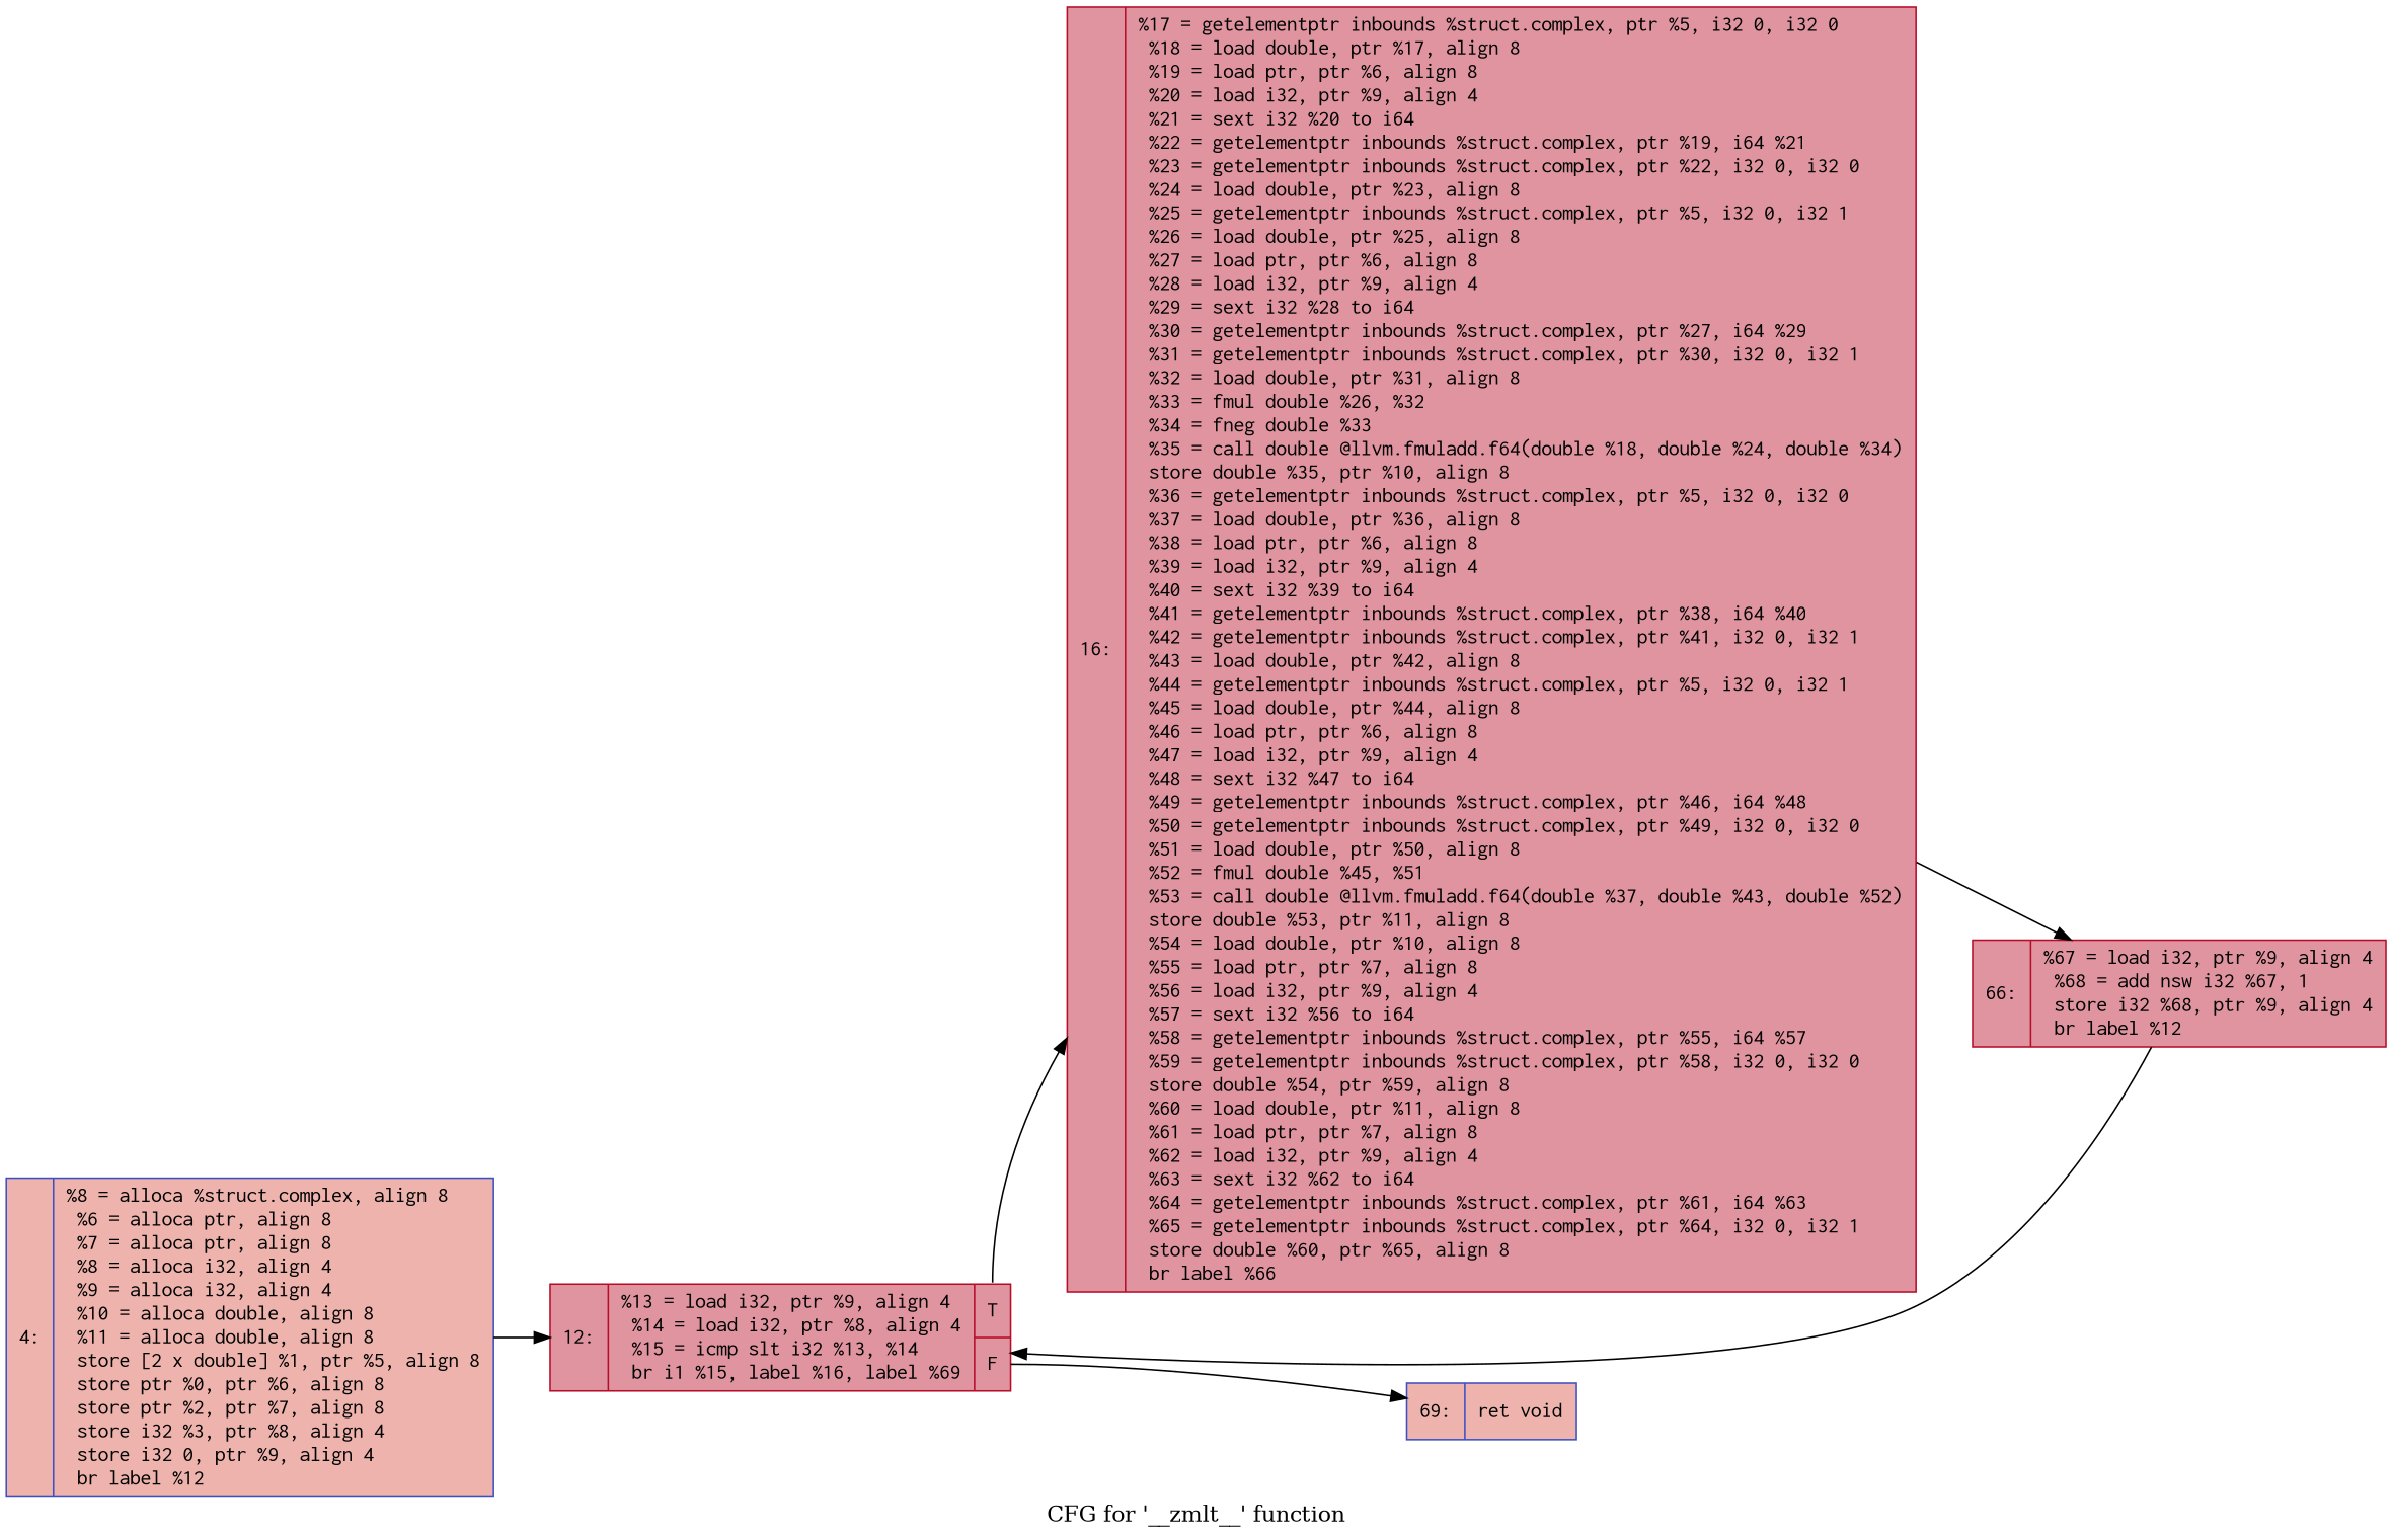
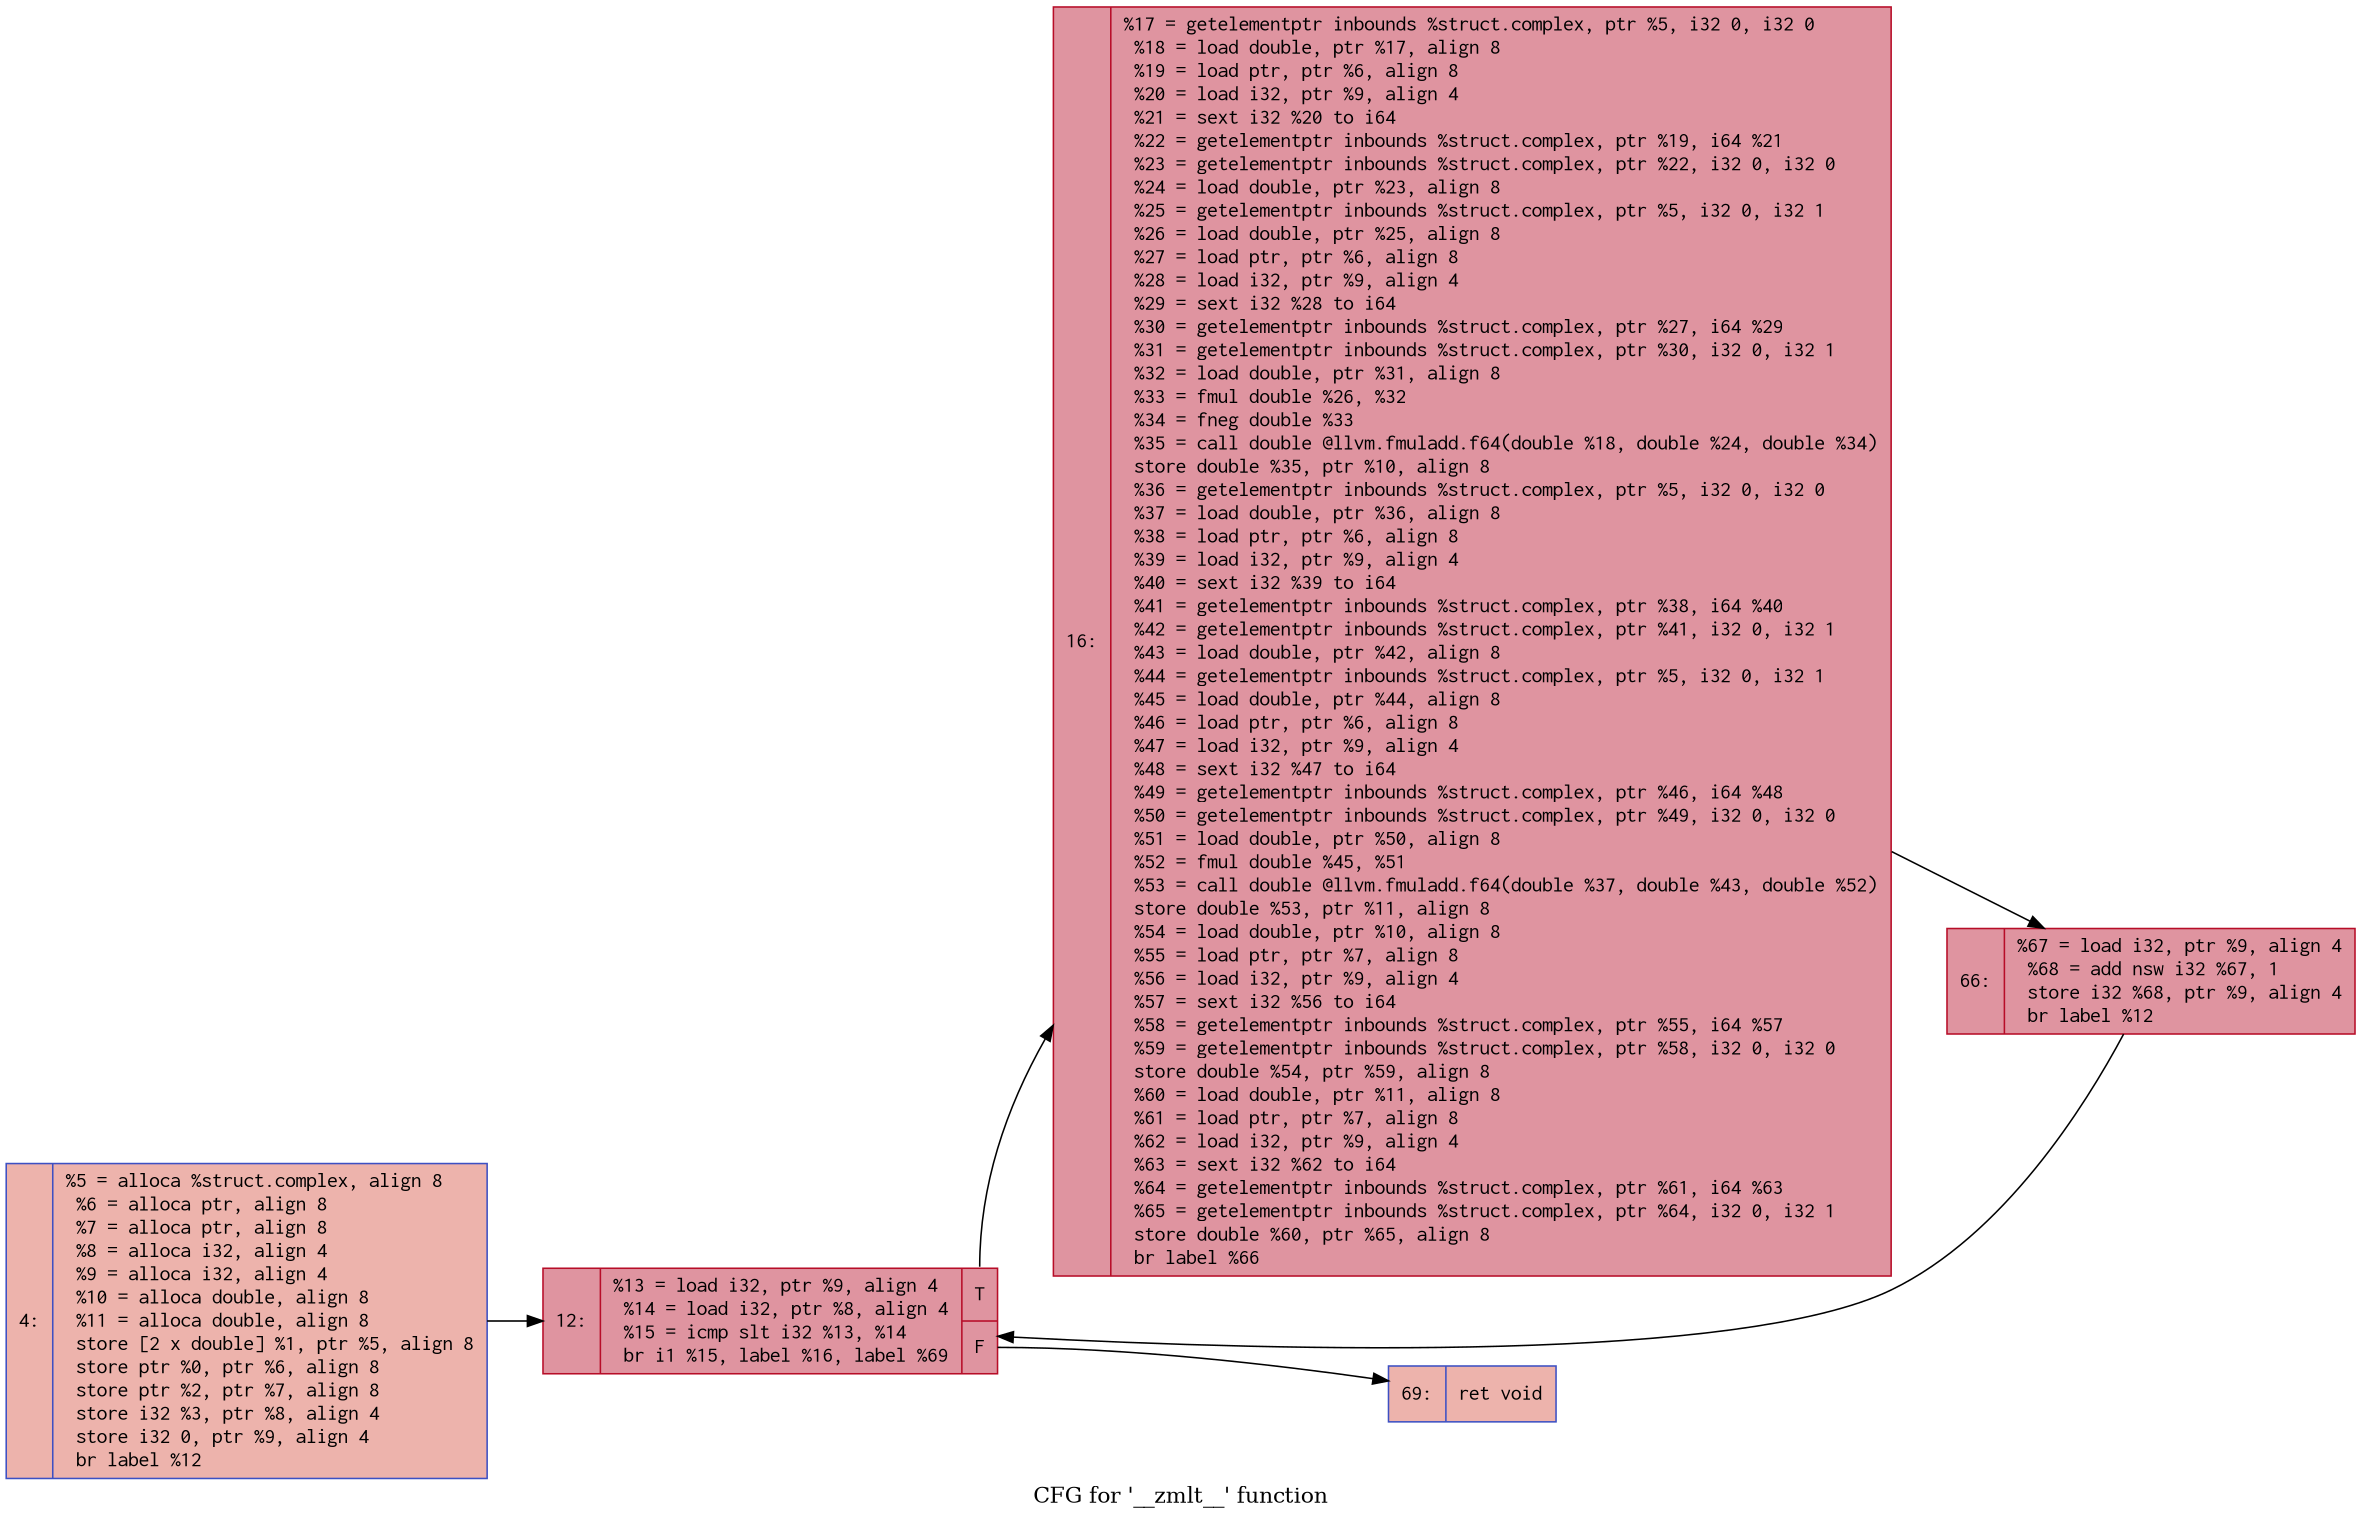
  digraph {
    label="CFG for '__zmlt__' function"
    rankdir=LR
    node [color="#b70d28ff" fillcolor="#b70d2870" fontname=Courier shape=record style=filled]
-   n1 [color="#3d50c3ff" fillcolor="#d6524470" label="{4:\l|  %8 = alloca %struct.complex, align 8\l  %6 = alloca ptr, align 8\l  %7 = alloca ptr, align 8\l  %8 = alloca i32, align 4\l  %9 = alloca i32, align 4\l  %10 = alloca double, align 8\l  %11 = alloca double, align 8\l  store [2 x double] %1, ptr %5, align 8\l  store ptr %0, ptr %6, align 8\l  store ptr %2, ptr %7, align 8\l  store i32 %3, ptr %8, align 4\l  store i32 0, ptr %9, align 4\l  br label %12\l}"]
+   n1 [color="#3d50c3ff" fillcolor="#d6524470" label="{4:\l|  %5 = alloca %struct.complex, align 8\l  %6 = alloca ptr, align 8\l  %7 = alloca ptr, align 8\l  %8 = alloca i32, align 4\l  %9 = alloca i32, align 4\l  %10 = alloca double, align 8\l  %11 = alloca double, align 8\l  store [2 x double] %1, ptr %5, align 8\l  store ptr %0, ptr %6, align 8\l  store ptr %2, ptr %7, align 8\l  store i32 %3, ptr %8, align 4\l  store i32 0, ptr %9, align 4\l  br label %12\l}"]
    n2 [label="{12:\l|  %13 = load i32, ptr %9, align 4\l  %14 = load i32, ptr %8, align 4\l  %15 = icmp slt i32 %13, %14\l  br i1 %15, label %16, label %69\l|{<s0>T|<s1>F}}"]
    n3 [label="{16:\l|  %17 = getelementptr inbounds %struct.complex, ptr %5, i32 0, i32 0\l  %18 = load double, ptr %17, align 8\l  %19 = load ptr, ptr %6, align 8\l  %20 = load i32, ptr %9, align 4\l  %21 = sext i32 %20 to i64\l  %22 = getelementptr inbounds %struct.complex, ptr %19, i64 %21\l  %23 = getelementptr inbounds %struct.complex, ptr %22, i32 0, i32 0\l  %24 = load double, ptr %23, align 8\l  %25 = getelementptr inbounds %struct.complex, ptr %5, i32 0, i32 1\l  %26 = load double, ptr %25, align 8\l  %27 = load ptr, ptr %6, align 8\l  %28 = load i32, ptr %9, align 4\l  %29 = sext i32 %28 to i64\l  %30 = getelementptr inbounds %struct.complex, ptr %27, i64 %29\l  %31 = getelementptr inbounds %struct.complex, ptr %30, i32 0, i32 1\l  %32 = load double, ptr %31, align 8\l  %33 = fmul double %26, %32\l  %34 = fneg double %33\l  %35 = call double @llvm.fmuladd.f64(double %18, double %24, double %34)\l  store double %35, ptr %10, align 8\l  %36 = getelementptr inbounds %struct.complex, ptr %5, i32 0, i32 0\l  %37 = load double, ptr %36, align 8\l  %38 = load ptr, ptr %6, align 8\l  %39 = load i32, ptr %9, align 4\l  %40 = sext i32 %39 to i64\l  %41 = getelementptr inbounds %struct.complex, ptr %38, i64 %40\l  %42 = getelementptr inbounds %struct.complex, ptr %41, i32 0, i32 1\l  %43 = load double, ptr %42, align 8\l  %44 = getelementptr inbounds %struct.complex, ptr %5, i32 0, i32 1\l  %45 = load double, ptr %44, align 8\l  %46 = load ptr, ptr %6, align 8\l  %47 = load i32, ptr %9, align 4\l  %48 = sext i32 %47 to i64\l  %49 = getelementptr inbounds %struct.complex, ptr %46, i64 %48\l  %50 = getelementptr inbounds %struct.complex, ptr %49, i32 0, i32 0\l  %51 = load double, ptr %50, align 8\l  %52 = fmul double %45, %51\l  %53 = call double @llvm.fmuladd.f64(double %37, double %43, double %52)\l  store double %53, ptr %11, align 8\l  %54 = load double, ptr %10, align 8\l  %55 = load ptr, ptr %7, align 8\l  %56 = load i32, ptr %9, align 4\l  %57 = sext i32 %56 to i64\l  %58 = getelementptr inbounds %struct.complex, ptr %55, i64 %57\l  %59 = getelementptr inbounds %struct.complex, ptr %58, i32 0, i32 0\l  store double %54, ptr %59, align 8\l  %60 = load double, ptr %11, align 8\l  %61 = load ptr, ptr %7, align 8\l  %62 = load i32, ptr %9, align 4\l  %63 = sext i32 %62 to i64\l  %64 = getelementptr inbounds %struct.complex, ptr %61, i64 %63\l  %65 = getelementptr inbounds %struct.complex, ptr %64, i32 0, i32 1\l  store double %60, ptr %65, align 8\l  br label %66\l}"]
    n4 [color="#3d50c3ff" fillcolor="#d6524470" label="{69:\l|  ret void\l}"]
    n5 [label="{66:\l|  %67 = load i32, ptr %9, align 4\l  %68 = add nsw i32 %67, 1\l  store i32 %68, ptr %9, align 4\l  br label %12\l}"]
    n1 -> n2
    n2 -> n3 [tailport=s0]
    n2 -> n4 [tailport=s1]
    n3 -> n5
    n5 -> n2
  }
